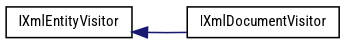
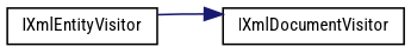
  digraph {
    rankdir=LR
    fontname="Roboto Condensed"
    node [color=black fillcolor=white fontname="Roboto Condensed" fontsize=10 shape=record style=filled]
    n1 [height=0.2 label=IXmlEntityVisitor width=0.4]
    n2 [height=0.2 label=IXmlDocumentVisitor width=0.4]
-   n1 -> n2 [color=midnightblue dir=back fontname="Roboto Condensed" fontsize=10 labelfontname=Helvetica labelfontsize=10 style=solid]
+   n2 -> n1 [color=midnightblue dir=back fontname="Roboto Condensed" fontsize=10 labelfontname=Helvetica labelfontsize=10 style=solid]
  }
